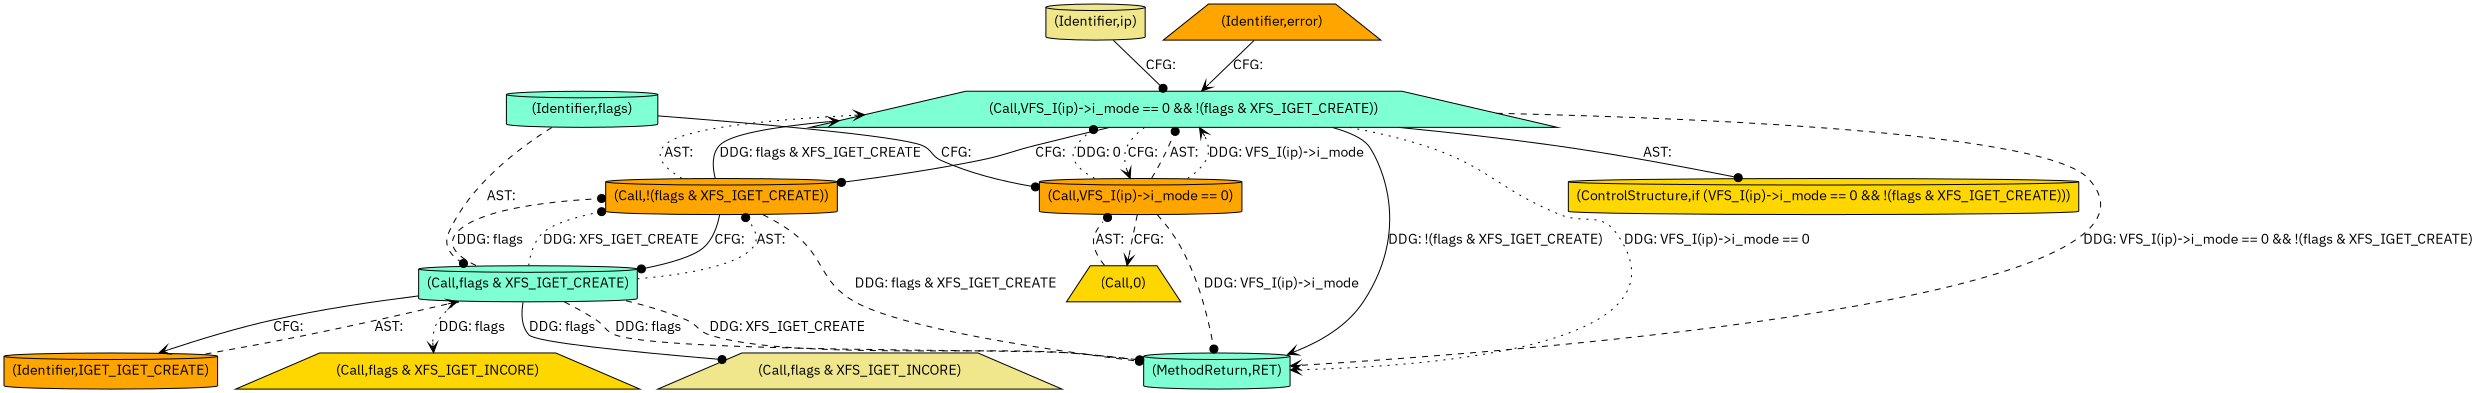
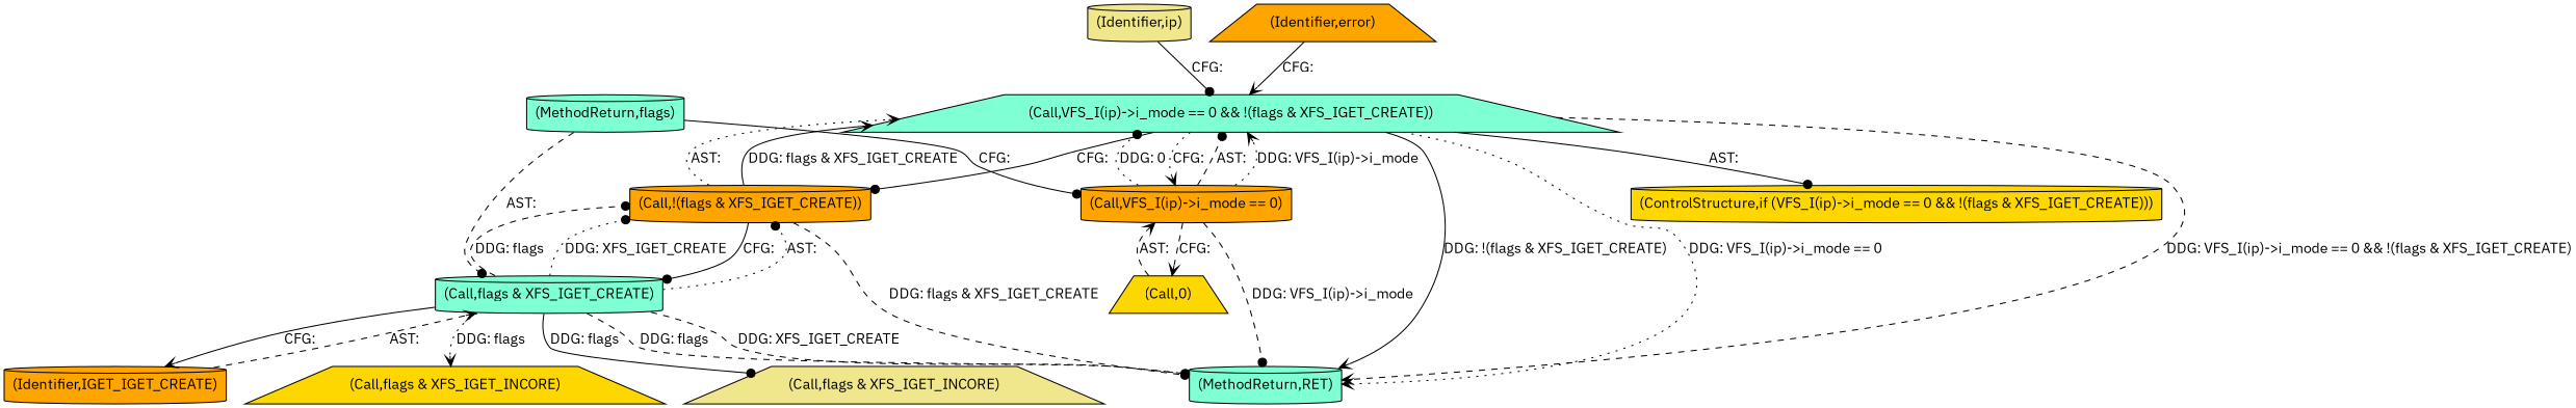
  digraph {
    fontname="IBM Plex Sans"
    node [fillcolor=aquamarine fontname="IBM Plex Sans" shape=cylinder style=filled]
    edge [arrowhead=dot fontname="IBM Plex Sans" style=dashed]
    n1 [label="(Call,VFS_I(ip)->i_mode == 0 && !(flags & XFS_IGET_CREATE))" shape=trapezium]
    n2 [fillcolor=orange label="(Call,VFS_I(ip)->i_mode == 0)"]
    n3 [fillcolor=orange label="(Call,!(flags & XFS_IGET_CREATE))"]
    n4 [label="(MethodReturn,RET)"]
    n5 [fillcolor=gold label="(ControlStructure,if (VFS_I(ip)->i_mode == 0 && !(flags & XFS_IGET_CREATE)))"]
    n6 [fillcolor=gold label="(Call,0)" shape=trapezium]
    n7 [label="(Call,flags & XFS_IGET_CREATE)"]
    n8 [fillcolor=khaki label="(Call,flags & XFS_IGET_INCORE)" shape=trapezium]
    n9 [fillcolor=orange label="(Identifier,IGET_IGET_CREATE)"]
    n10 [fillcolor=gold label="(Call,flags & XFS_IGET_INCORE)" shape=trapezium]
    n11 [fillcolor=khaki label="(Identifier,ip)"]
-   n12 [label="(Identifier,flags)"]
+   n12 [label="(MethodReturn,flags)"]
    n13 [fillcolor=orange label="(Identifier,error)" shape=trapezium]
    n1 -> n2 [arrowhead=vee label="CFG: " style=dotted]
    n1 -> n3 [label="CFG: " style=solid]
    n1 -> n4 [arrowhead=vee label="DDG: VFS_I(ip)->i_mode == 0 && !(flags & XFS_IGET_CREATE)"]
    n1 -> n4 [arrowhead=vee label="DDG: VFS_I(ip)->i_mode == 0" style=dotted]
    n1 -> n4 [arrowhead=vee label="DDG: !(flags & XFS_IGET_CREATE)" style=solid]
    n1 -> n5 [label="AST: " style=solid]
    n2 -> n1 [label="AST: "]
    n2 -> n1 [arrowhead=vee label="DDG: VFS_I(ip)->i_mode" style=dotted]
    n2 -> n1 [label="DDG: 0" style=dotted]
    n2 -> n4 [label="DDG: VFS_I(ip)->i_mode"]
    n2 -> n6 [arrowhead=vee label="CFG: "]
    n3 -> n1 [arrowhead=vee label="AST: " style=dotted]
    n3 -> n1 [arrowhead=vee label="DDG: flags & XFS_IGET_CREATE" style=solid]
    n3 -> n4 [label="DDG: flags & XFS_IGET_CREATE"]
    n3 -> n7 [label="CFG: " style=solid]
-   n6 -> n2 [label="AST: "]
+   n6 -> n2 [arrowhead=vee label="AST: "]
    n7 -> n3 [label="AST: " style=dotted]
    n7 -> n3 [label="DDG: flags"]
    n7 -> n3 [label="DDG: XFS_IGET_CREATE" style=dotted]
    n7 -> n4 [label="DDG: XFS_IGET_CREATE"]
    n7 -> n4 [label="DDG: flags"]
    n7 -> n8 [label="DDG: flags" style=solid]
    n7 -> n9 [arrowhead=vee label="CFG: " style=solid]
    n7 -> n10 [arrowhead=vee label="DDG: flags" style=dotted]
    n9 -> n7 [arrowhead=vee label="AST: "]
    n11 -> n1 [label="CFG: " style=solid]
    n12 -> n2 [label="CFG: " style=solid]
    n12 -> n7 [label="AST: "]
    n13 -> n1 [arrowhead=vee label="CFG: " style=solid]
  }
